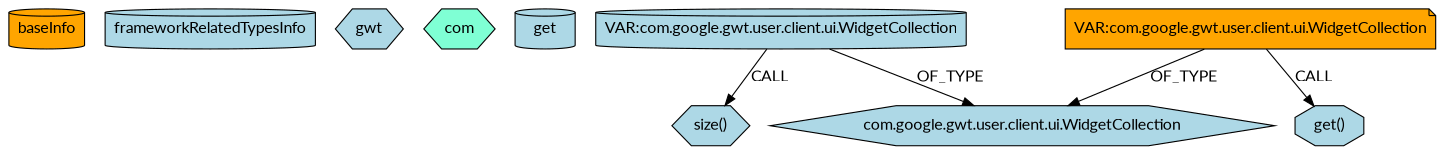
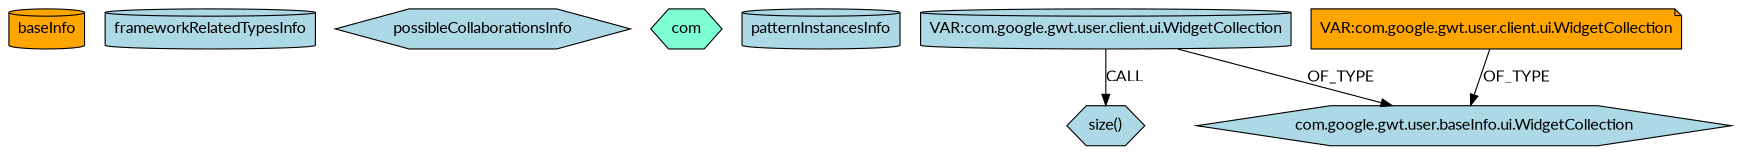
  digraph {
    fontname=Lato
    node [fillcolor=lightblue fontname=Lato shape=cylinder style=filled]
    edge [fontname=Lato]
    baseInfo [category=pattern fillcolor=orange graphId=1877 isAnonymous=false possibleRelation=false]
    frameworkRelatedTypesInfo
-   possibleCollaborationsInfo [shape=hexagon label=gwt]
+   possibleCollaborationsInfo [shape=hexagon]
    n4 [fillcolor=aquamarine frequency=2.0 label=com patternRootClient=null shape=hexagon]
-   patternInstancesInfo [0="jhudson8-gwt-jquery-ui~/jhudson8-gwt-jquery-ui/gwt-jquery-ui-master/core/gwt-jquery-ui-mobile/src/main/java/com/google/gwt/jquery/mobile/ui/base/ComplexPanel.java~ComplexPanel~3194" 1="aramk-mechanix~/aramk-mechanix/mechanix-master/src/au/edu/unimelb/csse/smd/mechanix/client/util/text/ImageText.java~ImageText~723" label=get]
-   n6 [isFrameworkType=false label="com.google.gwt.user.client.ui.WidgetCollection" shape=hexagon vertexType=FRAMEWORK_CLASS_TYPE]
+   patternInstancesInfo [0="jhudson8-gwt-jquery-ui~/jhudson8-gwt-jquery-ui/gwt-jquery-ui-master/core/gwt-jquery-ui-mobile/src/main/java/com/google/gwt/jquery/mobile/ui/base/ComplexPanel.java~ComplexPanel~3194" 1="aramk-mechanix~/aramk-mechanix/mechanix-master/src/au/edu/unimelb/csse/smd/mechanix/client/util/text/ImageText.java~ImageText~723"]
+   n6 [isFrameworkType=false label="com.google.gwt.user.baseInfo.ui.WidgetCollection" shape=hexagon vertexType=FRAMEWORK_CLASS_TYPE]
    n7 [isFrameworkType=false label="VAR:com.google.gwt.user.client.ui.WidgetCollection" vertexType=VARIABLE_EXPRESION]
    n8 [isFrameworkType=false label="size()" shape=hexagon vertexType=INSIDE_CALL]
    n9 [fillcolor=orange isFrameworkType=false label="VAR:com.google.gwt.user.client.ui.WidgetCollection" shape=note vertexType=VARIABLE_EXPRESION]
-   n10 [isFrameworkType=false label="get()" shape=octagon vertexType=INSIDE_CALL]
    n7 -> n6 [label=OF_TYPE]
    n7 -> n8 [label=CALL]
    n9 -> n6 [label=OF_TYPE]
-   n9 -> n10 [label=CALL]
  }
